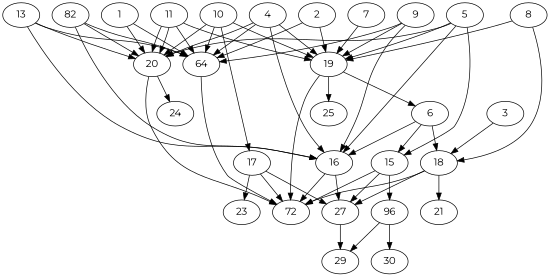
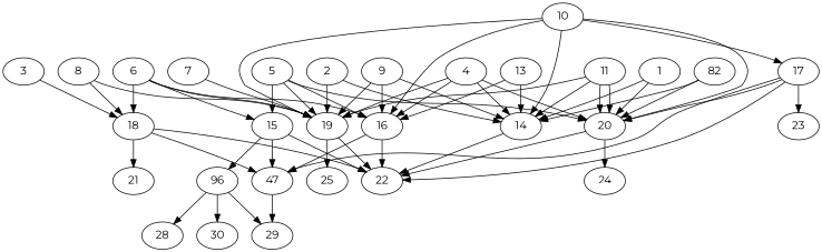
  digraph {
    fontname=Montserrat
    node [alpha=0.12 fontname=Montserrat]
    edge [fontname=Montserrat]
    1 [alpha=0.15 expect_size=45627392]
-   14 [expect_size=23016448 label=64]
+   14 [expect_size=23016448]
    20 [alpha=0.06 expect_size=21777408]
-   22 [alpha=0.02 expect_size=47678464 label=72]
+   22 [alpha=0.02 expect_size=47678464]
    19 [alpha=0.16 expect_size=12267520]
    25 [alpha=0.16 expect_size=7124992]
    24 [alpha=0.08 expect_size=26595328]
    2 [alpha=0.17 expect_size=6894592]
    3 [alpha=0.20 expect_size=18515968]
    18 [alpha=0.10 expect_size=36731904]
-   27 [expect_size=28631040]
+   27 [expect_size=28631040 label=47]
    21 [alpha=0.14 expect_size=42280960]
    29 [alpha=0.14 expect_size=52322304]
    4 [alpha=0.17 expect_size=49463296]
    16 [alpha=0.06 expect_size=38796288]
    5 [alpha=0.10 expect_size=39671808]
    15 [alpha=0.03 expect_size=15249408]
    n18 [alpha=0.13 expect_size=15379456 label=96]
+   28 [expect_size=28473344]
    30 [alpha=0.14 expect_size=42583040]
    6 [alpha=0.20 expect_size=30269440]
    7 [alpha=0.19 expect_size=6938624]
    8 [alpha=0.10 expect_size=8123392]
    9 [alpha=0.04 expect_size=10400768]
    10 [alpha=0.09 expect_size=49643520]
    17 [alpha=0.20 expect_size=38689792]
    23 [alpha=0.16 expect_size=7852032]
    11 [alpha=0.02 expect_size=42290176]
    n29 [alpha=0.03 expect_size=31388672 label=82]
    13 [alpha=0.08 expect_size=23157760]
    1 -> 14
    1 -> 20
    14 -> 22
    20 -> 22
    20 -> 24
    19 -> 22
    19 -> 25
    2 -> 14
    2 -> 19
    3 -> 18
    18 -> 22
    18 -> 27
    18 -> 21
    27 -> 29
    4 -> 14
    4 -> 20
    4 -> 19
    4 -> 16
    16 -> 22
    16 -> 27
    5 -> 20
    5 -> 19
    5 -> 16
    5 -> 15
    15 -> 22
    15 -> 27
    15 -> n18
    n18 -> 29
+   n18 -> 28
    n18 -> 30
-   19 -> 6
+   6 -> 19
    6 -> 18
    6 -> 16
    6 -> 15
    7 -> 19
    8 -> 19
    8 -> 18
    9 -> 14
    9 -> 19
    9 -> 16
    10 -> 14
    10 -> 20
    10 -> 19
    10 -> 17
    17 -> 22
    17 -> 27
    17 -> 23
    11 -> 14
    11 -> 20
    11 -> 20
    11 -> 19
    n29 -> 14
    n29 -> 20
-   n29 -> 16
+   10 -> 16
    13 -> 14
-   13 -> 20
+   17 -> 20
    13 -> 16
  }
